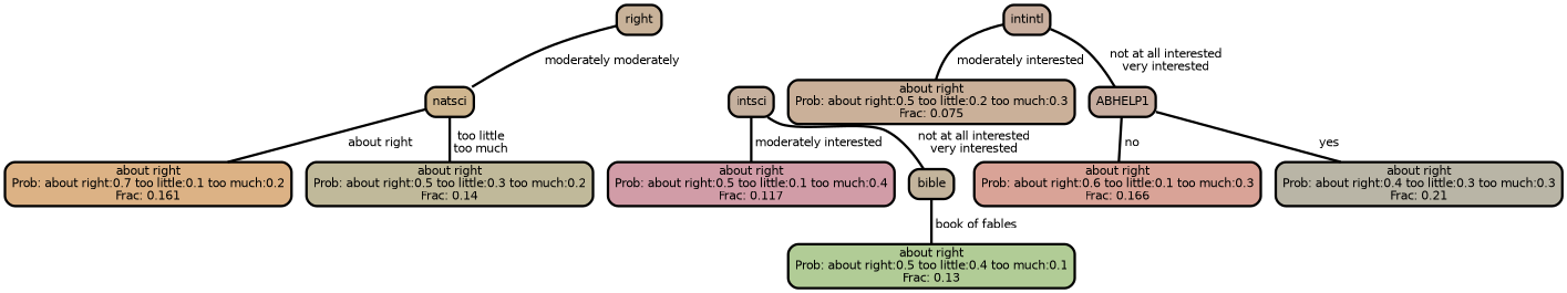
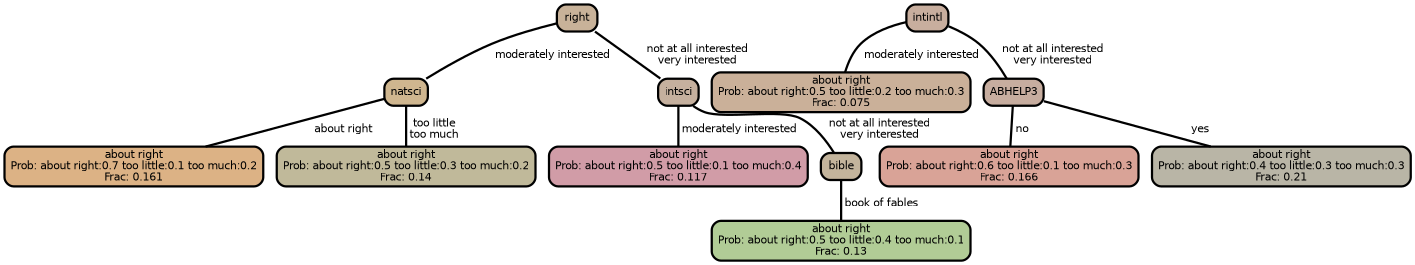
  graph {
    ranksep="0 equally"
    splines=straight
    node [color=black fontcolor=black fontname=helvetica penwidth=3 shape=box style="filled, rounded"]
    edge [color=black fontname=helvetica penwidth=3]
    n1 [fillcolor="#dcb285" label="about right\nProb: about right:0.7 too little:0.1 too much:0.2\nFrac: 0.161"]
    n2 [fillcolor="#cfb68f" label=natsci]
    n3 [fillcolor="#c0b99a" label="about right\nProb: about right:0.5 too little:0.3 too much:0.2\nFrac: 0.14"]
    n4 [fillcolor="#c8b299" label=right]
    n5 [fillcolor="#c5b09e" label=intsci]
    n6 [fillcolor="#d19ca7" label="about right\nProb: about right:0.5 too little:0.1 too much:0.4\nFrac: 0.117"]
    n7 [fillcolor="#c3b49c" label=bible]
    n8 [fillcolor="#b1cc96" label="about right\nProb: about right:0.5 too little:0.4 too much:0.1\nFrac: 0.13"]
    n9 [fillcolor="#c8ae9e" label=intintl]
    n10 [fillcolor="#cab099" label="about right\nProb: about right:0.5 too little:0.2 too much:0.3\nFrac: 0.075"]
-   n11 [fillcolor="#c7ad9f" label=ABHELP1]
+   n11 [fillcolor="#c7ad9f" label=ABHELP3]
    n12 [fillcolor="#d9a397" label="about right\nProb: about right:0.6 too little:0.1 too much:0.3\nFrac: 0.166"]
    n13 [fillcolor="#b9b5a6" label="about right\nProb: about right:0.4 too little:0.3 too much:0.3\nFrac: 0.21"]
    subgraph sub_1 {
      rank=same
    }
    n2 -- n1 [label=" about right"]
    n2 -- n3 [label=" too little\n too much"]
-   n4 -- n2 [label=" moderately moderately"]
+   n4 -- n2 [label=" moderately interested"]
+   n4 -- n5 [label=" not at all interested\n very interested"]
    n5 -- n6 [label=" moderately interested"]
    n5 -- n7 [label=" not at all interested\n very interested"]
    n7 -- n8 [label=" book of fables"]
    n9 -- n10 [label=" moderately interested"]
    n9 -- n11 [label=" not at all interested\n very interested"]
    n11 -- n12 [label=" no"]
    n11 -- n13 [label=" yes"]
  }
